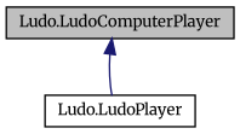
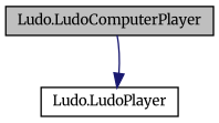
  digraph {
    fontname=Merriweather
    node [color=black fontname=Merriweather fontsize=10 shape=record style=filled]
    n1 [fillcolor=grey75 fontcolor=black height=0.2 label="Ludo.LudoComputerPlayer" width=0.4]
    n2 [fillcolor=white height=0.2 label="Ludo.LudoPlayer" width=0.4]
-   n1 -> n2 [color=midnightblue dir=back fontname=Merriweather fontsize=10 labelfontname=Helvetica labelfontsize=10 style=solid]
+   n2 -> n1 [color=midnightblue dir=back fontname=Merriweather fontsize=10 labelfontname=Helvetica labelfontsize=10 style=solid]
  }
